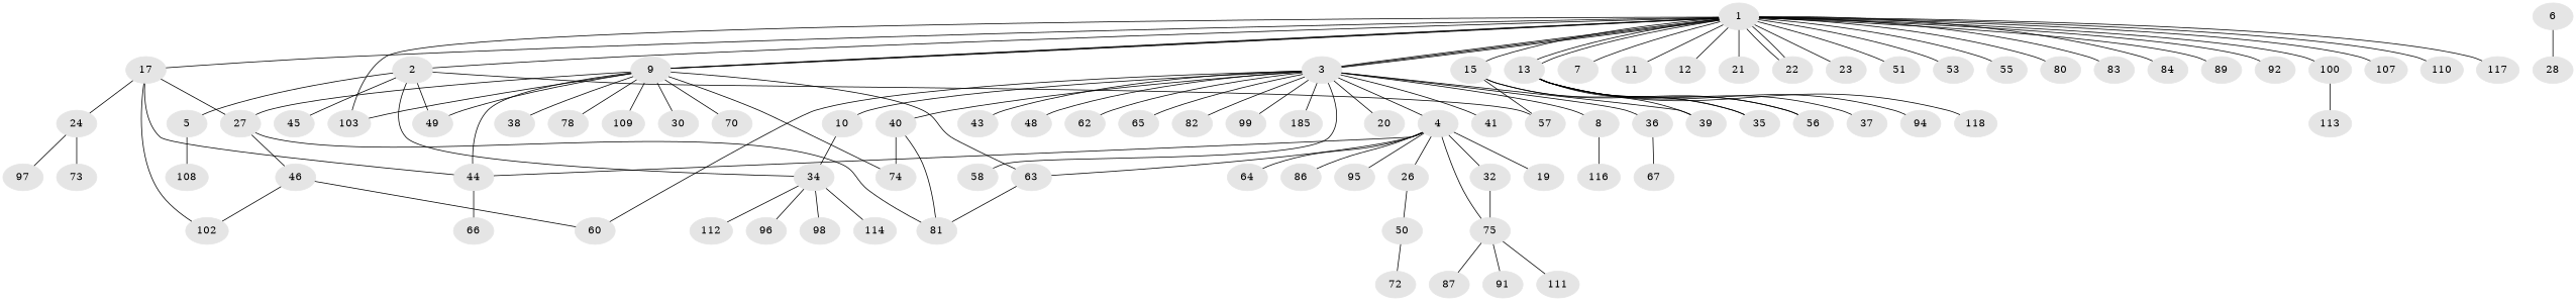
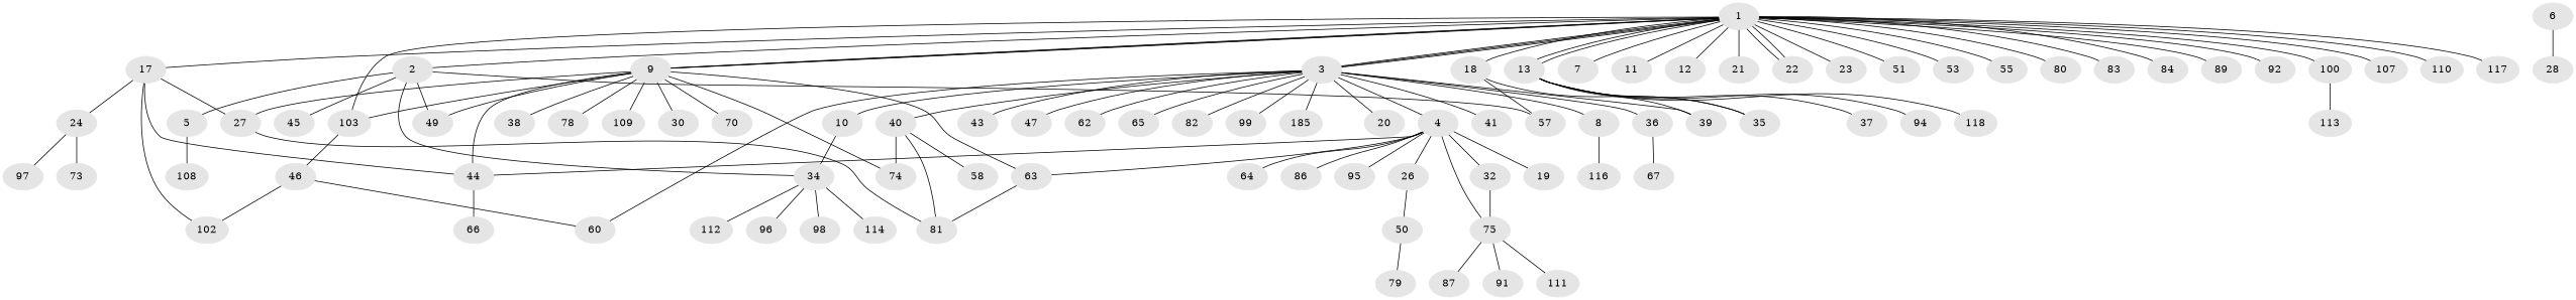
  graph {
    node [color=gray90 style=filled]
    1 [super="+25"]
    2 [super="+29"]
    3 [super="+31"]
    7
    9 [super="+14"]
    11
    12
    13 [super="+19"]
-   15 [super="+18"]
+   15 [super="+18" label=18]
    17 [super="+68"]
    21
    22
    23
    51
    53
    55
    80
    83 [super="+104"]
    84 [super="+115"]
    89
    92
    100
    103
    107
    110
    117
    5
    34 [super="+48"]
    45
    49 [super="+119"]
    57 [super="+71"]
    4 [super="+33"]
    8
    10
    20
    36
    39
    40 [super="+91"]
    41
    43
-   47 [label=48]
+   47
    58
    60 [super="+69"]
    62
    65
    82
    99
    n48 [label=185]
    n49 [label=19]
    26 [super="+52"]
    32
    44 [super="+54"]
    63 [super="+85"]
    64
    75 [super="+88"]
    86
    95
    27 [super="+61"]
    30
    38
    70 [super="+120"]
    74 [super="+76"]
    78
    109
    35 [super="+42"]
    37 [super="+77"]
-   56
    94
    118
    24
    102
    113
    108
    96 [super="+101"]
    98
    112
    114
    116
    67
    81
    6 [super="+121"]
    28 [super="+90"]
    50 [super="+72"]
    66
    87
    n86 [label=91 super="+106"]
    111
    46 [super="+59"]
    97
    73
-   79 [label=72]
+   79
    1 -- 2
    1 -- 3
    1 -- 3
    1 -- 3
    1 -- 7
    1 -- 9
    1 -- 9
    1 -- 9
    1 -- 11
    1 -- 12
    1 -- 13
    1 -- 13
    1 -- 15
    1 -- 17
    1 -- 21
    1 -- 22
    1 -- 22
    1 -- 23
    1 -- 51
    1 -- 53
    1 -- 55
    1 -- 80
    1 -- 83
    1 -- 84
    1 -- 89
    1 -- 92
    1 -- 100
    1 -- 103
    1 -- 107
    1 -- 110
    1 -- 117
    2 -- 5
    2 -- 34
    2 -- 45
    2 -- 49
    2 -- 57
    3 -- 4
    3 -- 8
    3 -- 10
    3 -- 20
    3 -- 36
    3 -- 39
    3 -- 40
    3 -- 41
    3 -- 43
    3 -- 47
-   3 -- 58
+   40 -- 58
    3 -- 60
    3 -- 62
    3 -- 65
    3 -- 82
    3 -- 99
    3 -- n48
    9 -- 103
    9 -- 49
    9 -- 44
    9 -- 63
    9 -- 27
    9 -- 30
    9 -- 38
    9 -- 70
    9 -- 74
    9 -- 78
    9 -- 109
    13 -- 39
    13 -- 35
    13 -- 37
-   13 -- 56
    13 -- 94
    13 -- 118
    15 -- 57
    15 -- 35
-   15 -- 56
    17 -- 44
    17 -- 27
    17 -- 24
    17 -- 102
    100 -- 113
    5 -- 108
    34 -- 96
    34 -- 98
    34 -- 112
    34 -- 114
    4 -- n49
    4 -- 26
    4 -- 32
    4 -- 44
    4 -- 63
    4 -- 64
    4 -- 75
    4 -- 86
    4 -- 95
    8 -- 116
    10 -- 34
    36 -- 67
    40 -- 74
    40 -- 81
    26 -- 50
    32 -- 75
    44 -- 66
    63 -- 81
    75 -- 87
    75 -- n86
    75 -- 111
    27 -- 81
-   27 -- 46
+   103 -- 46
    24 -- 97
    24 -- 73
    6 -- 28
    50 -- 79
    46 -- 60
    46 -- 102
  }
